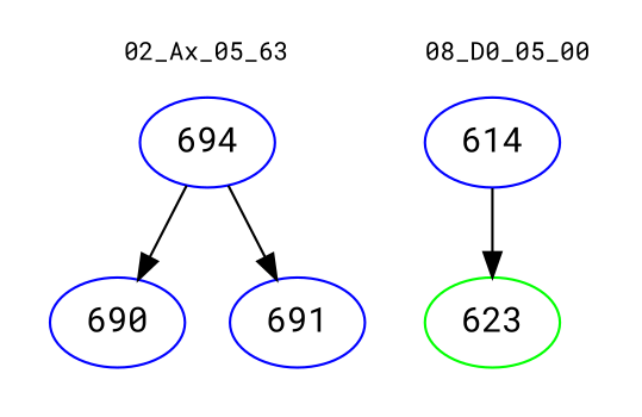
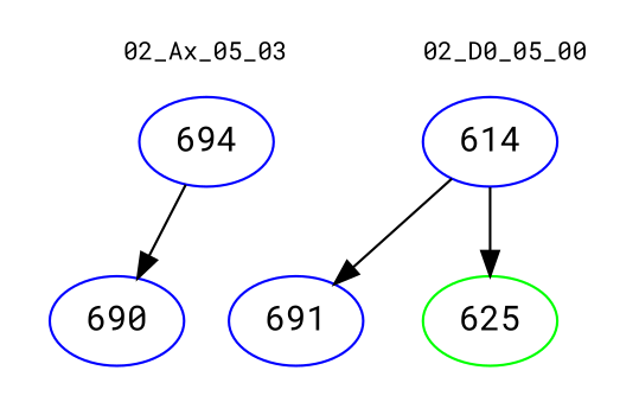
  digraph {
    fontname="Roboto Mono"
    node [color=blue fontname="Roboto Mono"]
    edge [color=black fontname="Roboto Mono"]
    n1 [label=694]
    n2 [label=690]
    n3 [label=691]
    n4 [label=614]
-   n5 [color=green label=623]
+   n5 [color=green label=625]
    subgraph cluster_1 {
      color=white
      fontsize=10
-     label="02_Ax_05_63"
+     label="02_Ax_05_03"
      n1
      n2
      n3
    }
    subgraph cluster_2 {
      color=white
      fontsize=10
-     label="08_D0_05_00"
+     label="02_D0_05_00"
      n4
      n5
    }
    n1 -> n2
-   n1 -> n3
+   n4 -> n3
    n4 -> n5
  }
